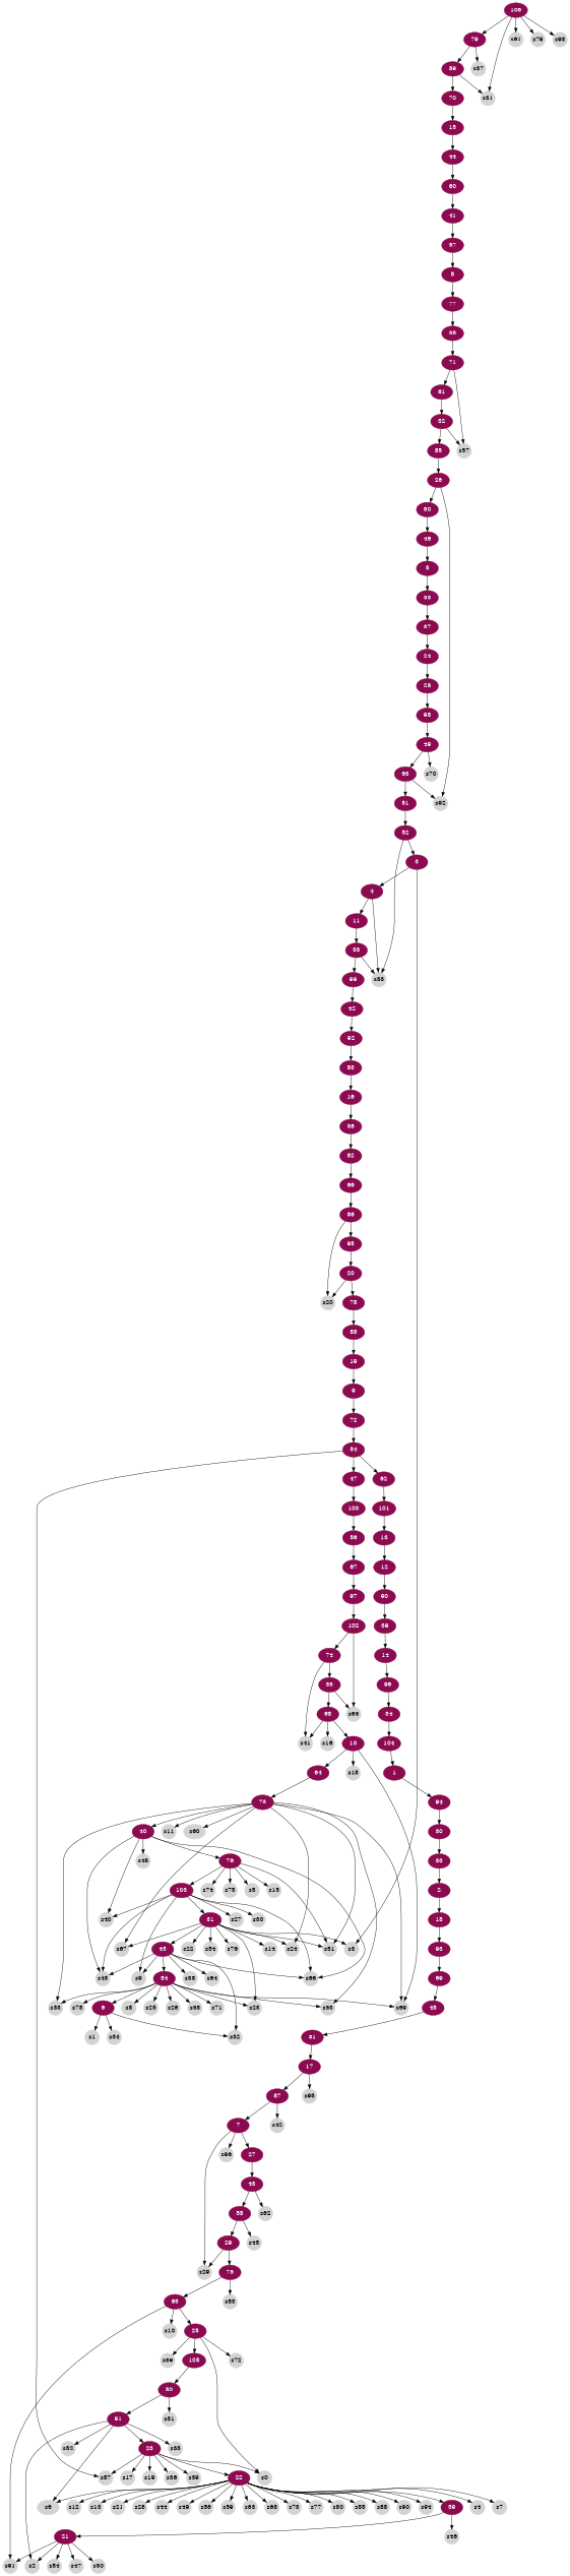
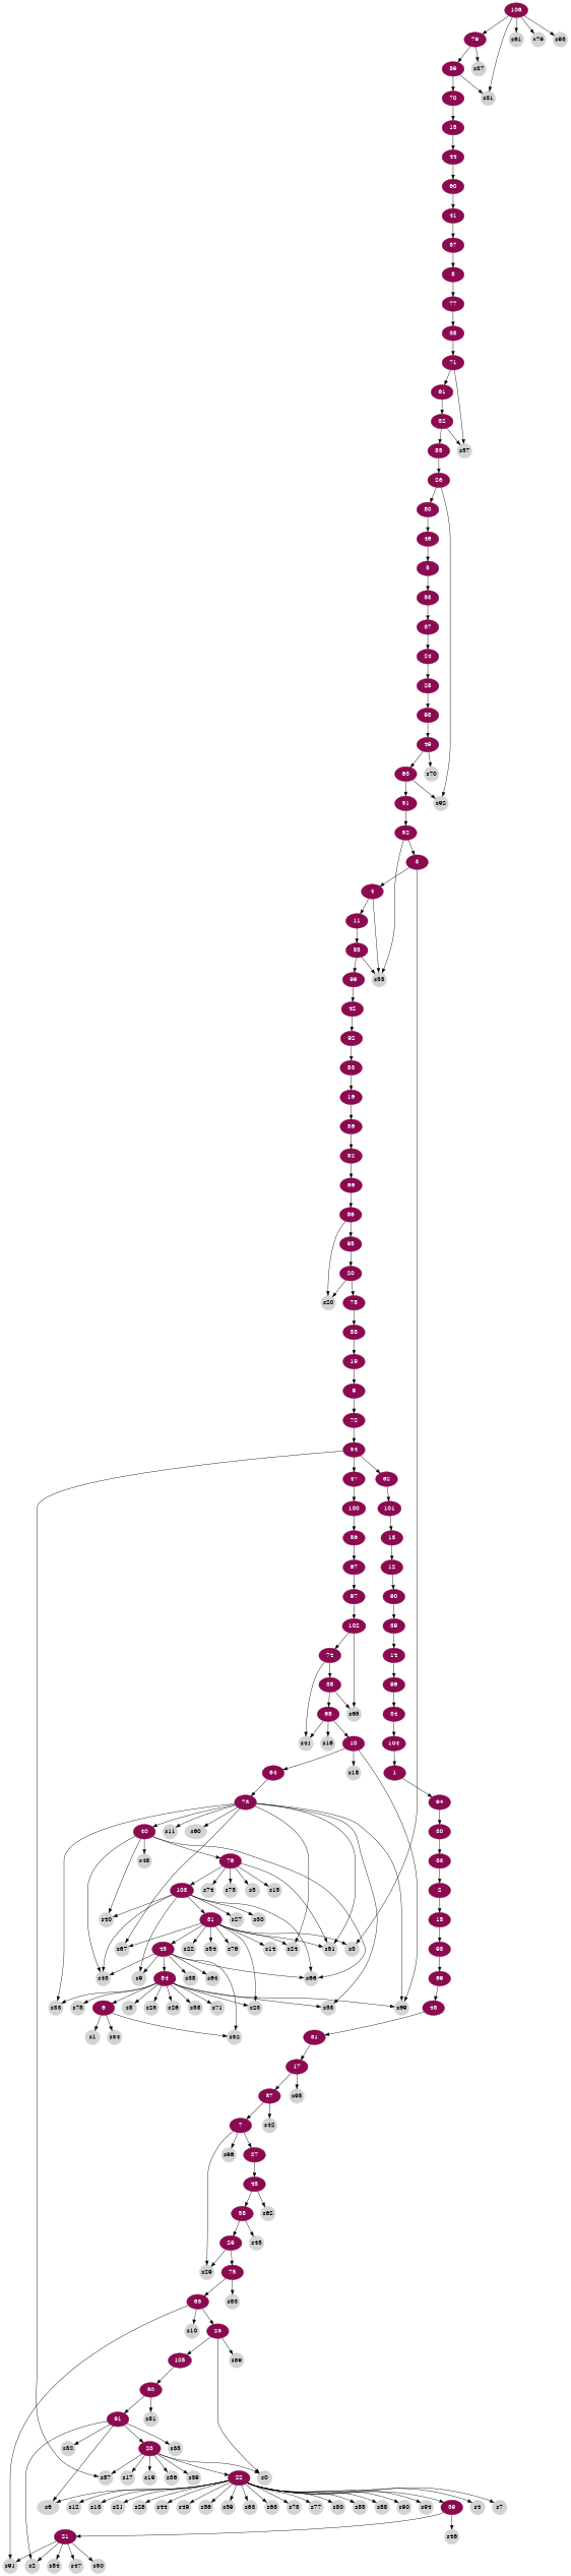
  digraph {
    node [color=deeppink4 fontcolor=white style=filled]
    104
    1
    94
    30
    33
    2
    18
    93
    52
    3
    s55 [color=lightgrey fixedsize=true fontcolor=black shape=circle]
    4
    s3 [color=lightgrey fixedsize=true fontcolor=black shape=circle]
    11
    55
    46
    5
    53
    37
    84
    6
    s69 [color=lightgrey fixedsize=true fontcolor=black shape=circle]
    s23 [color=lightgrey fixedsize=true fontcolor=black shape=circle]
    s33 [color=lightgrey fixedsize=true fontcolor=black shape=circle]
    s53 [color=lightgrey fixedsize=true fontcolor=black shape=circle]
    s8 [color=lightgrey fixedsize=true fontcolor=black shape=circle]
    s25 [color=lightgrey fixedsize=true fontcolor=black shape=circle]
    s26 [color=lightgrey fixedsize=true fontcolor=black shape=circle]
    s58 [color=lightgrey fixedsize=true fontcolor=black shape=circle]
    s71 [color=lightgrey fixedsize=true fontcolor=black shape=circle]
    s78 [color=lightgrey fixedsize=true fontcolor=black shape=circle]
    s1 [color=lightgrey fixedsize=true fontcolor=black shape=circle]
    s32 [color=lightgrey fixedsize=true fontcolor=black shape=circle]
    s34 [color=lightgrey fixedsize=true fontcolor=black shape=circle]
    87
    7
    s42 [color=lightgrey fixedsize=true fontcolor=black shape=circle]
    27
    s29 [color=lightgrey fixedsize=true fontcolor=black shape=circle]
    n40 [color=lightgrey fixedsize=true fontcolor=black label=s96 shape=circle]
    43
    57
    8
    77
    38
    19
    9
    72
    54
    68
    10
    s16 [color=lightgrey fixedsize=true fontcolor=black shape=circle]
    s41 [color=lightgrey fixedsize=true fontcolor=black shape=circle]
    64
    s18 [color=lightgrey fixedsize=true fontcolor=black shape=circle]
    73
    99
    13
    12
    90
    39
    101
    14
    96
    34
    70
    15
    44
    60
    83
    16
    36
    82
    81
    17
    s95 [color=lightgrey fixedsize=true fontcolor=black shape=circle]
    69
    88
    95
    20
    78
    s20 [color=lightgrey fixedsize=true fontcolor=black shape=circle]
    59
    21
    s46 [color=lightgrey fixedsize=true fontcolor=black shape=circle]
    s2 [color=lightgrey fixedsize=true fontcolor=black shape=circle]
    s47 [color=lightgrey fixedsize=true fontcolor=black shape=circle]
    s50 [color=lightgrey fixedsize=true fontcolor=black shape=circle]
    s84 [color=lightgrey fixedsize=true fontcolor=black shape=circle]
    s91 [color=lightgrey fixedsize=true fontcolor=black shape=circle]
    23
    22
    s0 [color=lightgrey fixedsize=true fontcolor=black shape=circle]
    s17 [color=lightgrey fixedsize=true fontcolor=black shape=circle]
    s19 [color=lightgrey fixedsize=true fontcolor=black shape=circle]
    s36 [color=lightgrey fixedsize=true fontcolor=black shape=circle]
    s39 [color=lightgrey fixedsize=true fontcolor=black shape=circle]
    s87 [color=lightgrey fixedsize=true fontcolor=black shape=circle]
    s4 [color=lightgrey fixedsize=true fontcolor=black shape=circle]
    s6 [color=lightgrey fixedsize=true fontcolor=black shape=ellipse]
    s7 [color=lightgrey fixedsize=true fontcolor=black shape=circle]
    s12 [color=lightgrey fixedsize=true fontcolor=black shape=circle]
    s13 [color=lightgrey fixedsize=true fontcolor=black shape=circle]
    s21 [color=lightgrey fixedsize=true fontcolor=black shape=circle]
    s28 [color=lightgrey fixedsize=true fontcolor=black shape=circle]
    s44 [color=lightgrey fixedsize=true fontcolor=black shape=circle]
    s49 [color=lightgrey fixedsize=true fontcolor=black shape=circle]
    s56 [color=lightgrey fixedsize=true fontcolor=black shape=circle]
    s59 [color=lightgrey fixedsize=true fontcolor=black shape=circle]
    s63 [color=lightgrey fixedsize=true fontcolor=black shape=circle]
    s68 [color=lightgrey fixedsize=true fontcolor=black shape=circle]
    s73 [color=lightgrey fixedsize=true fontcolor=black shape=circle]
    s77 [color=lightgrey fixedsize=true fontcolor=black shape=circle]
    s80 [color=lightgrey fixedsize=true fontcolor=black shape=circle]
    s85 [color=lightgrey fixedsize=true fontcolor=black shape=circle]
    s88 [color=lightgrey fixedsize=true fontcolor=black shape=circle]
    s90 [color=lightgrey fixedsize=true fontcolor=black shape=circle]
    s94 [color=lightgrey fixedsize=true fontcolor=black shape=circle]
    91
    s35 [color=lightgrey fixedsize=true fontcolor=black shape=circle]
    s52 [color=lightgrey fixedsize=true fontcolor=black shape=circle]
    24
    28
    98
    65
    25
    s10 [color=lightgrey fixedsize=true fontcolor=black shape=circle]
    105
-   s72 [color=lightgrey fixedsize=true fontcolor=black shape=circle]
    s89 [color=lightgrey fixedsize=true fontcolor=black shape=circle]
    50
    85
    26
    80
    s92 [color=lightgrey fixedsize=true fontcolor=black shape=circle]
    58
    s62 [color=lightgrey fixedsize=true fontcolor=black shape=circle]
    49
    29
    s45 [color=lightgrey fixedsize=true fontcolor=black shape=circle]
    75
    s83 [color=lightgrey fixedsize=true fontcolor=black shape=circle]
    103
    31
    s40 [color=lightgrey fixedsize=true fontcolor=black shape=circle]
    s43 [color=lightgrey fixedsize=true fontcolor=black shape=circle]
    s66 [color=lightgrey fixedsize=true fontcolor=black shape=circle]
    s9 [color=lightgrey fixedsize=true fontcolor=black shape=circle]
    s27 [color=lightgrey fixedsize=true fontcolor=black shape=circle]
    s30 [color=lightgrey fixedsize=true fontcolor=black shape=circle]
    45
    s14 [color=lightgrey fixedsize=true fontcolor=black shape=circle]
    s22 [color=lightgrey fixedsize=true fontcolor=black shape=circle]
    s24 [color=lightgrey fixedsize=true fontcolor=black shape=circle]
    s51 [color=lightgrey fixedsize=true fontcolor=black shape=circle]
    s54 [color=lightgrey fixedsize=true fontcolor=black shape=circle]
    s67 [color=lightgrey fixedsize=true fontcolor=black shape=circle]
    s76 [color=lightgrey fixedsize=true fontcolor=black shape=circle]
    s38 [color=lightgrey fixedsize=true fontcolor=black shape=circle]
    s64 [color=lightgrey fixedsize=true fontcolor=black shape=circle]
    61
    32
    s57 [color=lightgrey fixedsize=true fontcolor=black shape=circle]
    74
    35
    s65 [color=lightgrey fixedsize=true fontcolor=black shape=circle]
    66
    71
    40
    s11 [color=lightgrey fixedsize=true fontcolor=black shape=circle]
    s60 [color=lightgrey fixedsize=true fontcolor=black shape=ellipse]
    76
    s48 [color=lightgrey fixedsize=true fontcolor=black shape=circle]
    s5 [color=lightgrey fixedsize=true fontcolor=black shape=circle]
    s15 [color=lightgrey fixedsize=true fontcolor=black shape=circle]
    s74 [color=lightgrey fixedsize=true fontcolor=black shape=circle]
    s75 [color=lightgrey fixedsize=true fontcolor=black shape=circle]
    41
    42
    92
    47
    62
    100
    56
    48
    63
    s70 [color=lightgrey fixedsize=true fontcolor=black shape=circle]
    51
    s81 [color=lightgrey fixedsize=true fontcolor=black shape=circle]
    67
    97
    86
    102
    89
    s31 [color=lightgrey fixedsize=true fontcolor=black shape=circle]
    106
    79
    s61 [color=lightgrey fixedsize=true fontcolor=black shape=circle]
    s79 [color=lightgrey fixedsize=true fontcolor=black shape=circle]
    s93 [color=lightgrey fixedsize=true fontcolor=black shape=circle]
    s37 [color=lightgrey fixedsize=true fontcolor=black shape=circle]
    104 -> 1
    1 -> 94
    94 -> 30
    30 -> 33
    33 -> 2
    2 -> 18
    18 -> 93
    93 -> 69
    52 -> 3
    52 -> s55
    3 -> 4
    3 -> s3
    4 -> s55
    4 -> 11
    11 -> 55
    55 -> s55
    55 -> 99
    46 -> 5
    5 -> 53
    53 -> 37
    37 -> 24
    84 -> 6
    84 -> s69
    84 -> s23
    84 -> s33
    84 -> s53
    84 -> s8
    84 -> s25
    84 -> s26
    84 -> s58
    84 -> s71
    84 -> s78
    6 -> s1
    6 -> s32
    6 -> s34
    87 -> 7
    87 -> s42
    7 -> 27
    7 -> s29
    7 -> n40
    27 -> 43
    43 -> 58
    43 -> s62
    57 -> 8
    8 -> 77
    77 -> 38
    38 -> 71
    19 -> 9
    9 -> 72
    72 -> 54
    54 -> s87
    54 -> 47
    54 -> 62
    68 -> 10
    68 -> s16
    68 -> s41
    10 -> s69
    10 -> 64
    10 -> s18
    64 -> 73
    73 -> s69
    73 -> s33
    73 -> s53
    73 -> s24
    73 -> s51
    73 -> s67
    73 -> 40
    73 -> s11
    73 -> s60
    99 -> 42
    13 -> 12
    12 -> 90
    90 -> 39
    39 -> 14
    101 -> 13
    14 -> 96
    96 -> 34
    34 -> 104
    70 -> 15
    15 -> 44
    44 -> 60
    60 -> 41
    83 -> 16
    16 -> 36
    36 -> 82
    82 -> 66
    81 -> 17
    17 -> 87
    17 -> s95
    69 -> 48
    88 -> 19
    95 -> 20
    20 -> 78
    20 -> s20
    78 -> 88
    59 -> 21
    59 -> s46
    21 -> s2
    21 -> s47
    21 -> s50
    21 -> s84
    21 -> s91
    23 -> 22
    23 -> s0
    23 -> s17
    23 -> s19
    23 -> s36
    23 -> s39
    23 -> s87
    22 -> 59
    22 -> s4
    22 -> s6
    22 -> s7
    22 -> s12
    22 -> s13
    22 -> s21
    22 -> s28
    22 -> s44
    22 -> s49
    22 -> s56
    22 -> s59
    22 -> s63
    22 -> s68
    22 -> s73
    22 -> s77
    22 -> s80
    22 -> s85
    22 -> s88
    22 -> s90
    22 -> s94
    91 -> s2
    91 -> 23
    91 -> s6
    91 -> s35
    91 -> s52
    24 -> 28
    28 -> 98
    98 -> 49
    65 -> s91
    65 -> 25
    65 -> s10
    25 -> s0
    25 -> 105
-   25 -> s72
    25 -> s89
    105 -> 50
    50 -> 91
    50 -> s81
    85 -> 26
    26 -> 80
    26 -> s92
    80 -> 46
    58 -> 29
    58 -> s45
    49 -> 63
    49 -> s70
    29 -> s29
    29 -> 75
    75 -> 65
    75 -> s83
    103 -> 31
    103 -> s40
    103 -> s43
    103 -> s66
    103 -> s9
    103 -> s27
    103 -> s30
    31 -> s3
    31 -> s23
    31 -> 45
    31 -> s14
    31 -> s22
    31 -> s24
    31 -> s51
    31 -> s54
    31 -> s67
    31 -> s76
    45 -> 84
    45 -> s32
    45 -> s43
    45 -> s66
    45 -> s9
    45 -> s38
    45 -> s64
    61 -> 32
    32 -> 85
    32 -> s57
    74 -> s41
    74 -> 35
    35 -> 68
    35 -> s65
    66 -> 86
    71 -> 61
    71 -> s57
    40 -> s40
    40 -> s43
    40 -> s66
    40 -> 76
    40 -> s48
    76 -> 103
    76 -> s51
    76 -> s5
    76 -> s15
    76 -> s74
    76 -> s75
    41 -> 57
    42 -> 92
    92 -> 83
    47 -> 100
    62 -> 101
    100 -> 56
    56 -> 67
    48 -> 81
    63 -> s92
    63 -> 51
    51 -> 52
    67 -> 97
    97 -> 102
    86 -> 95
    86 -> s20
    102 -> 74
    102 -> s65
    89 -> 70
    89 -> s31
    106 -> s31
    106 -> 79
    106 -> s61
    106 -> s79
    106 -> s93
    79 -> 89
    79 -> s37
  }
